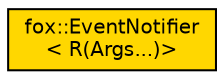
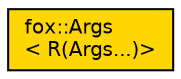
  digraph {
    rankdir=LR
-   n1 [color=black fillcolor=gold fontname=Helvetica fontsize=10 height=0.2 label="fox::EventNotifier\l\< R(Args...)\>" shape=record style=filled width=0.4]
+   n1 [color=black fillcolor=gold fontname=Helvetica fontsize=10 height=0.2 label="fox::Args\l\< R(Args...)\>" shape=record style=filled width=0.4]
  }
